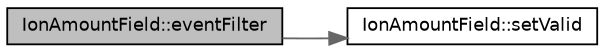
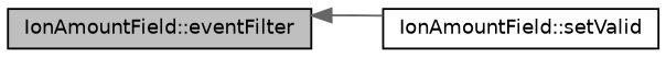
  digraph {
    rankdir=LR
    node [color=black fontname=Helvetica fontsize=10 shape=record style=filled]
    n1 [fillcolor=grey75 fontcolor=black height=0.2 label="IonAmountField::eventFilter" width=0.4]
    n2 [fillcolor=white height=0.2 label="IonAmountField::setValid" width=0.4]
-   n1 -> n2 [color=gray40 fontname=Helvetica fontsize=10 labelfontname=Helvetica labelfontsize=10 style=solid]
+   n2 -> n1 [color=gray40 fontname=Helvetica fontsize=10 labelfontname=Helvetica labelfontsize=10 style=solid]
  }
